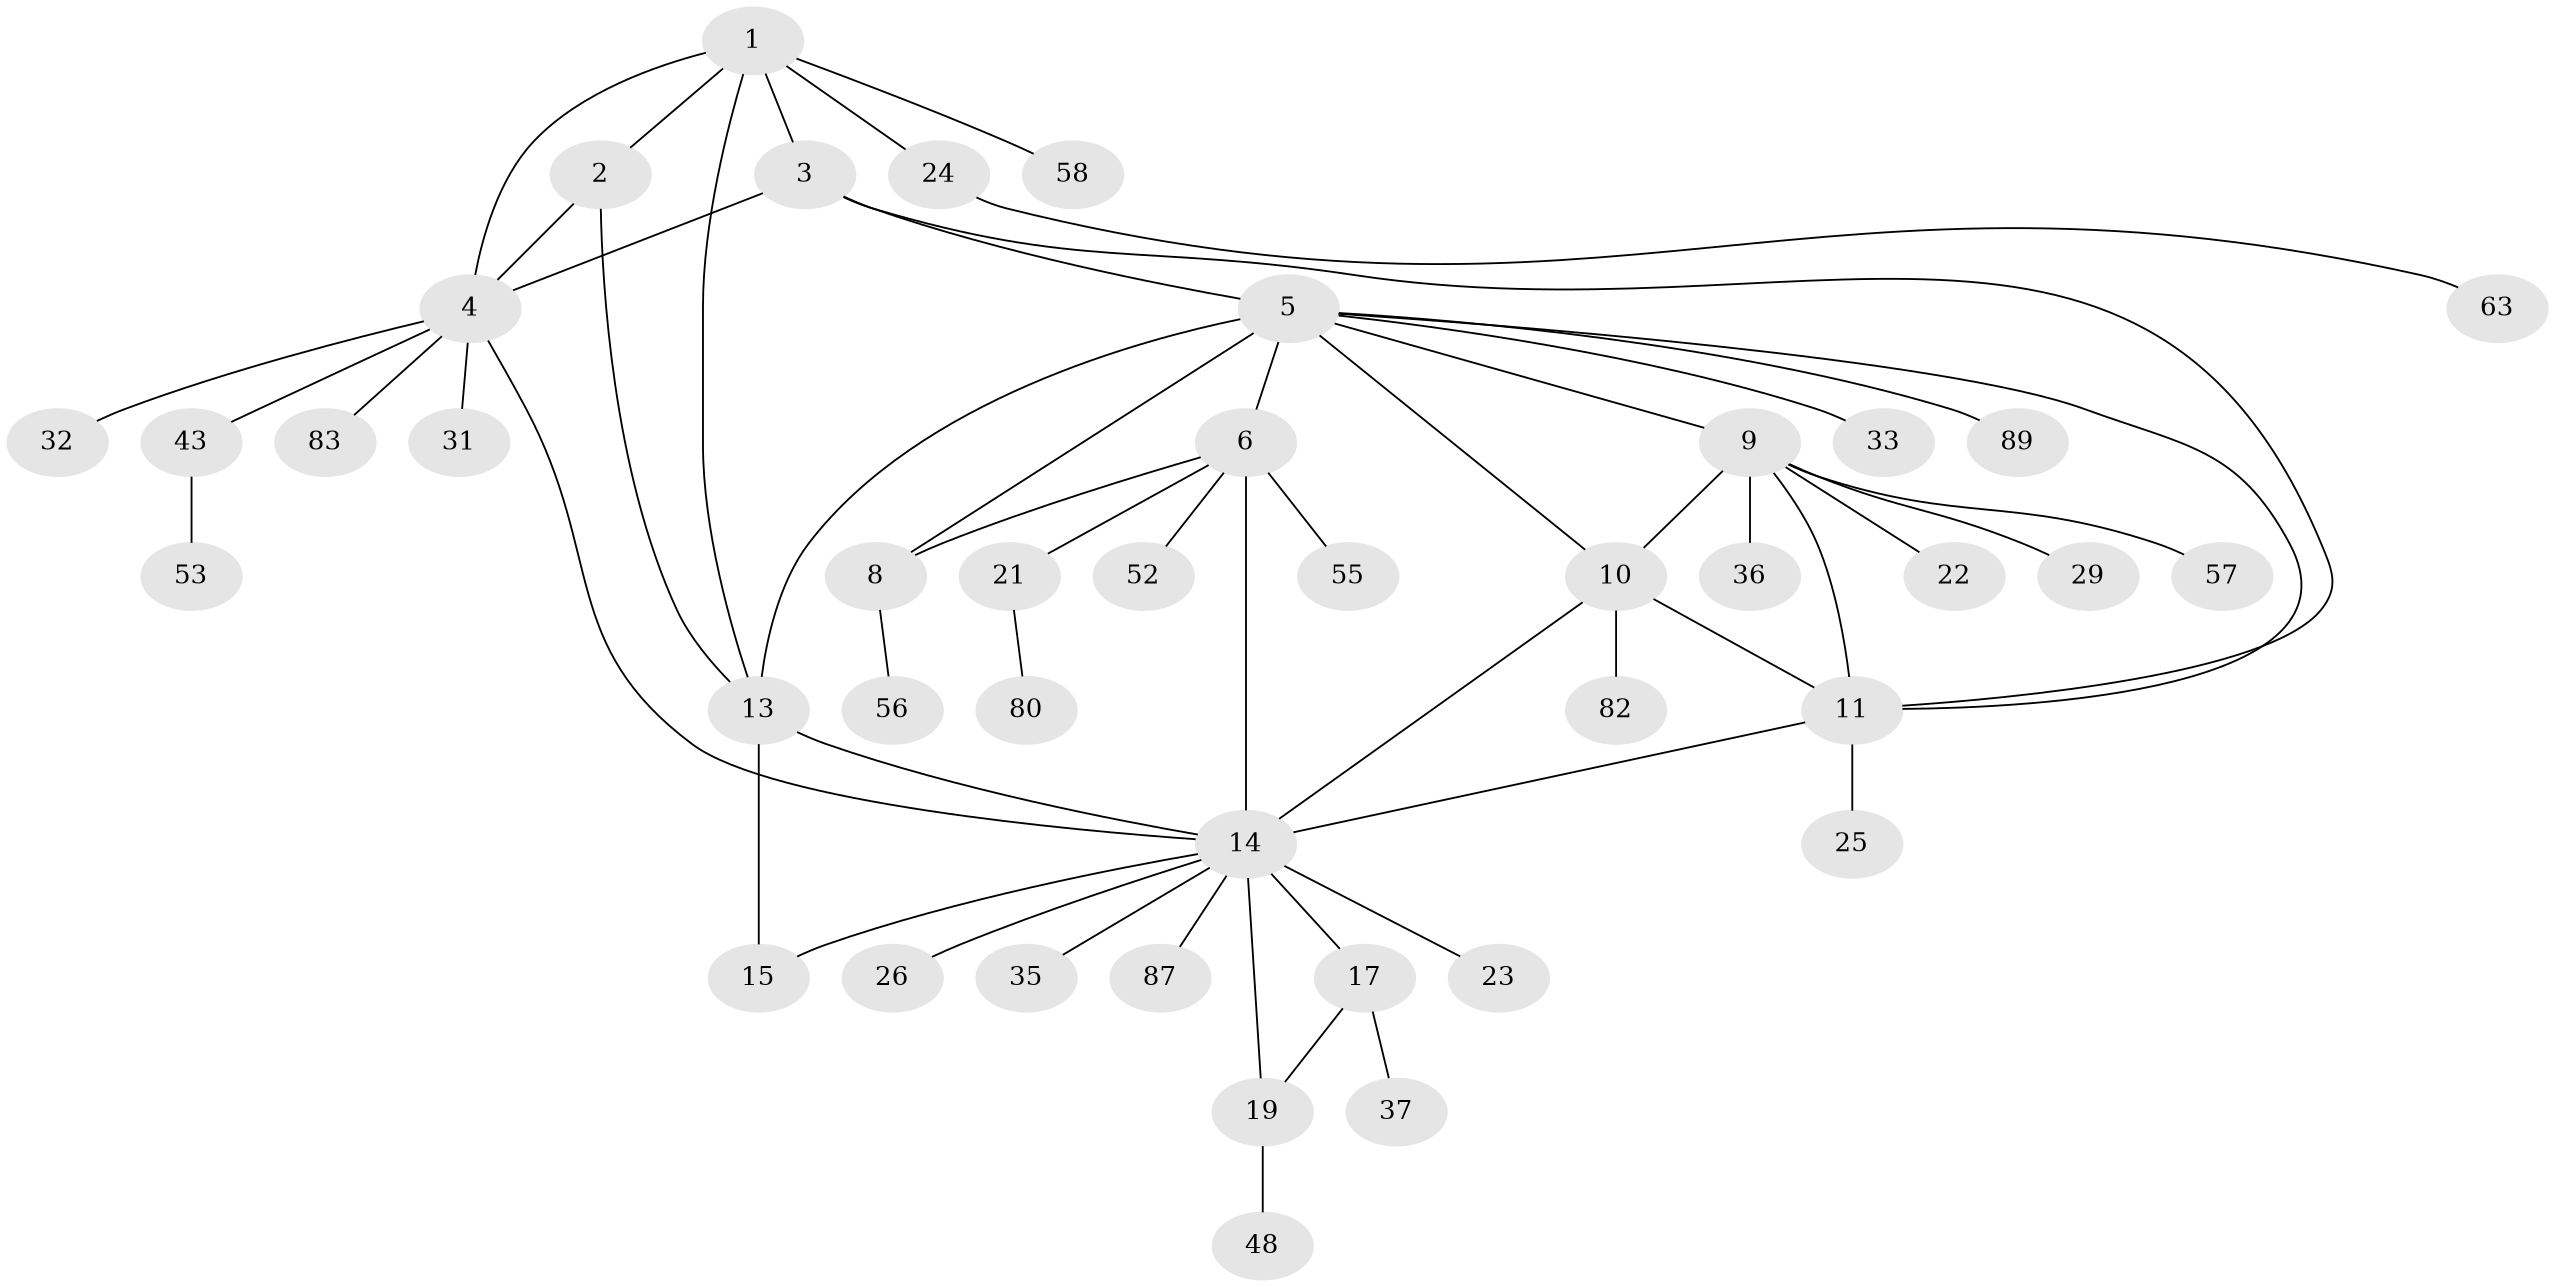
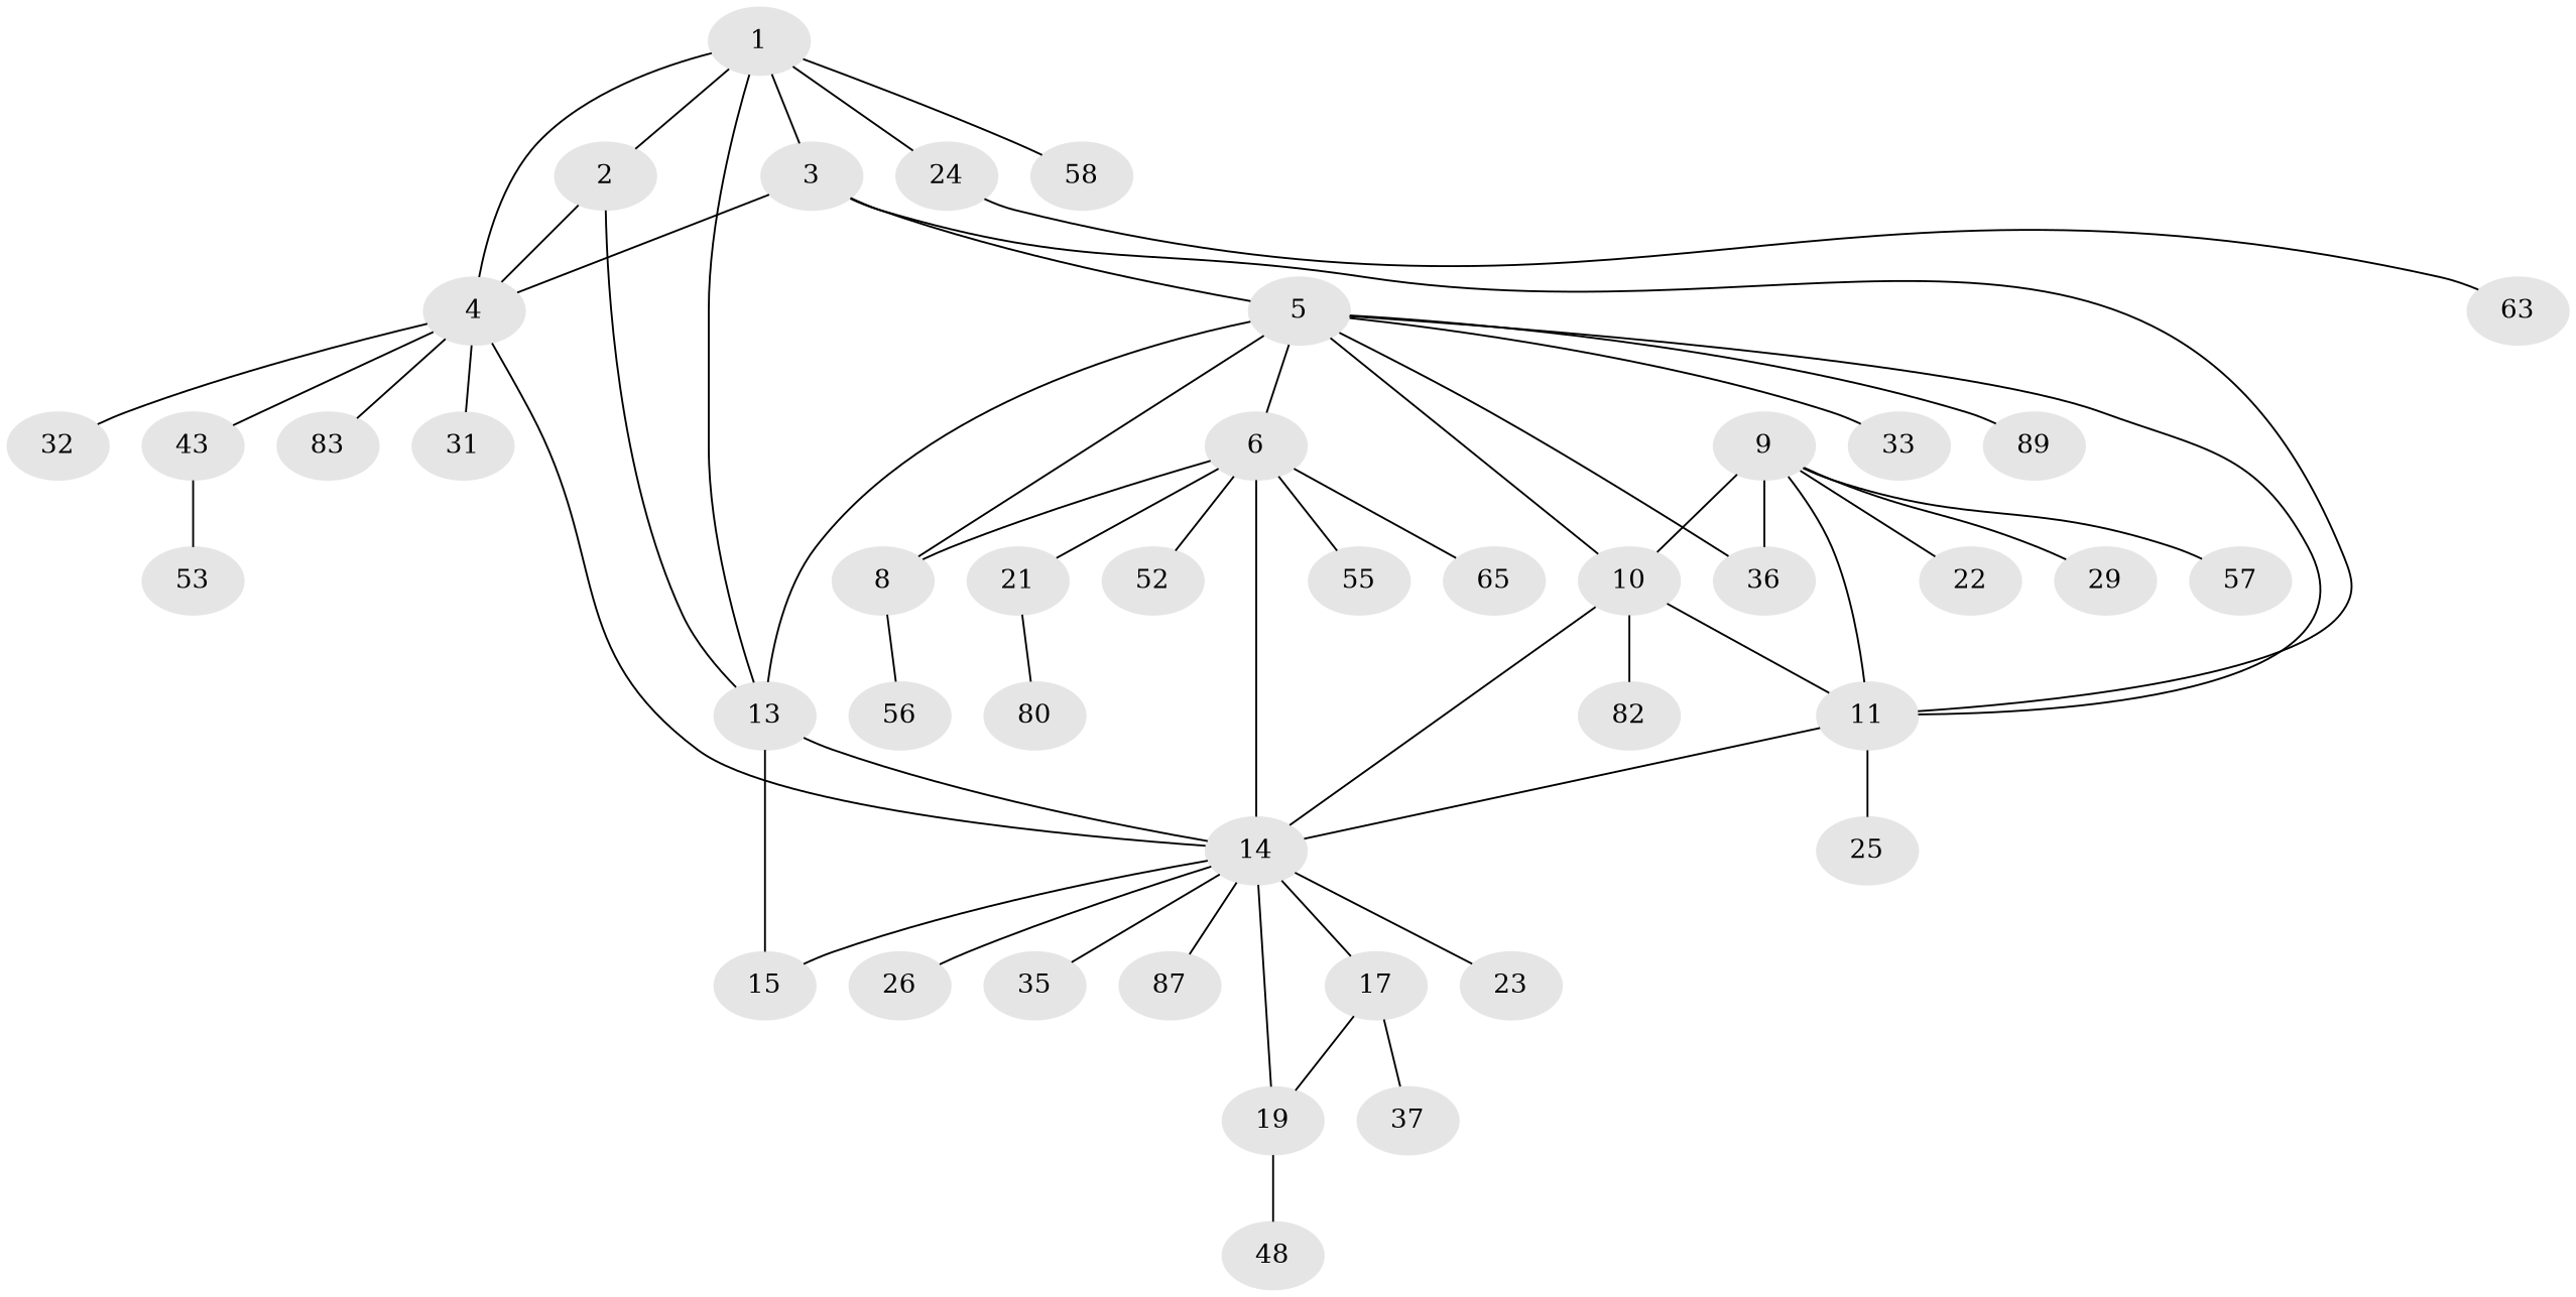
  graph {
    node [color=gray90 style=filled]
    2 [super="+27"]
    4
    13 [super="+73+16"]
    1
    3 [super="+66"]
    24
    58
    5 [super="+12+49"]
    11 [super="+51"]
    14 [super="+30+18"]
    31
    32
    43 [super="+71+46"]
    83
    15
    63
    6 [super="+7+34"]
    8 [super="+28"]
    9 [super="+75+40+47"]
    10 [super="+50"]
    33
    n22 [label=89]
    25
    17 [super="+59"]
    19 [super="+41"]
    23
    26
    35
    87
    53
    21
    52
    55
+   65
    56
    22
    29
    36
    57 [super="+84"]
    82
    80
    37
    48
    2 -- 4
    2 -- 13
    4 -- 14
    4 -- 31
    4 -- 32
    4 -- 43
    4 -- 83
    13 -- 14 [weight=3]
    13 -- 15 [weight=2]
    1 -- 2
    1 -- 4
    1 -- 13
    1 -- 3
    1 -- 24
    1 -- 58
    3 -- 4
    3 -- 5
    3 -- 11
    24 -- 63
    5 -- 13 [weight=2]
    5 -- 11
    5 -- 6 [weight=2]
    5 -- 8
-   5 -- 9
+   5 -- 36
    5 -- 10
    5 -- 33
    5 -- n22
    11 -- 14
    11 -- 25
    14 -- 15
    14 -- 17 [weight=2]
    14 -- 19 [weight=2]
    14 -- 23
    14 -- 26
    14 -- 35
    14 -- 87
    43 -- 53
    6 -- 14 [weight=2]
    6 -- 8 [weight=2]
    6 -- 21
    6 -- 52 [weight=2]
    6 -- 55
+   6 -- 65
    8 -- 56
    9 -- 11
    9 -- 10
    9 -- 22
    9 -- 29
    9 -- 36
    9 -- 57
    10 -- 11
    10 -- 14
    10 -- 82
    17 -- 19
    17 -- 37
    19 -- 48
    21 -- 80
  }
